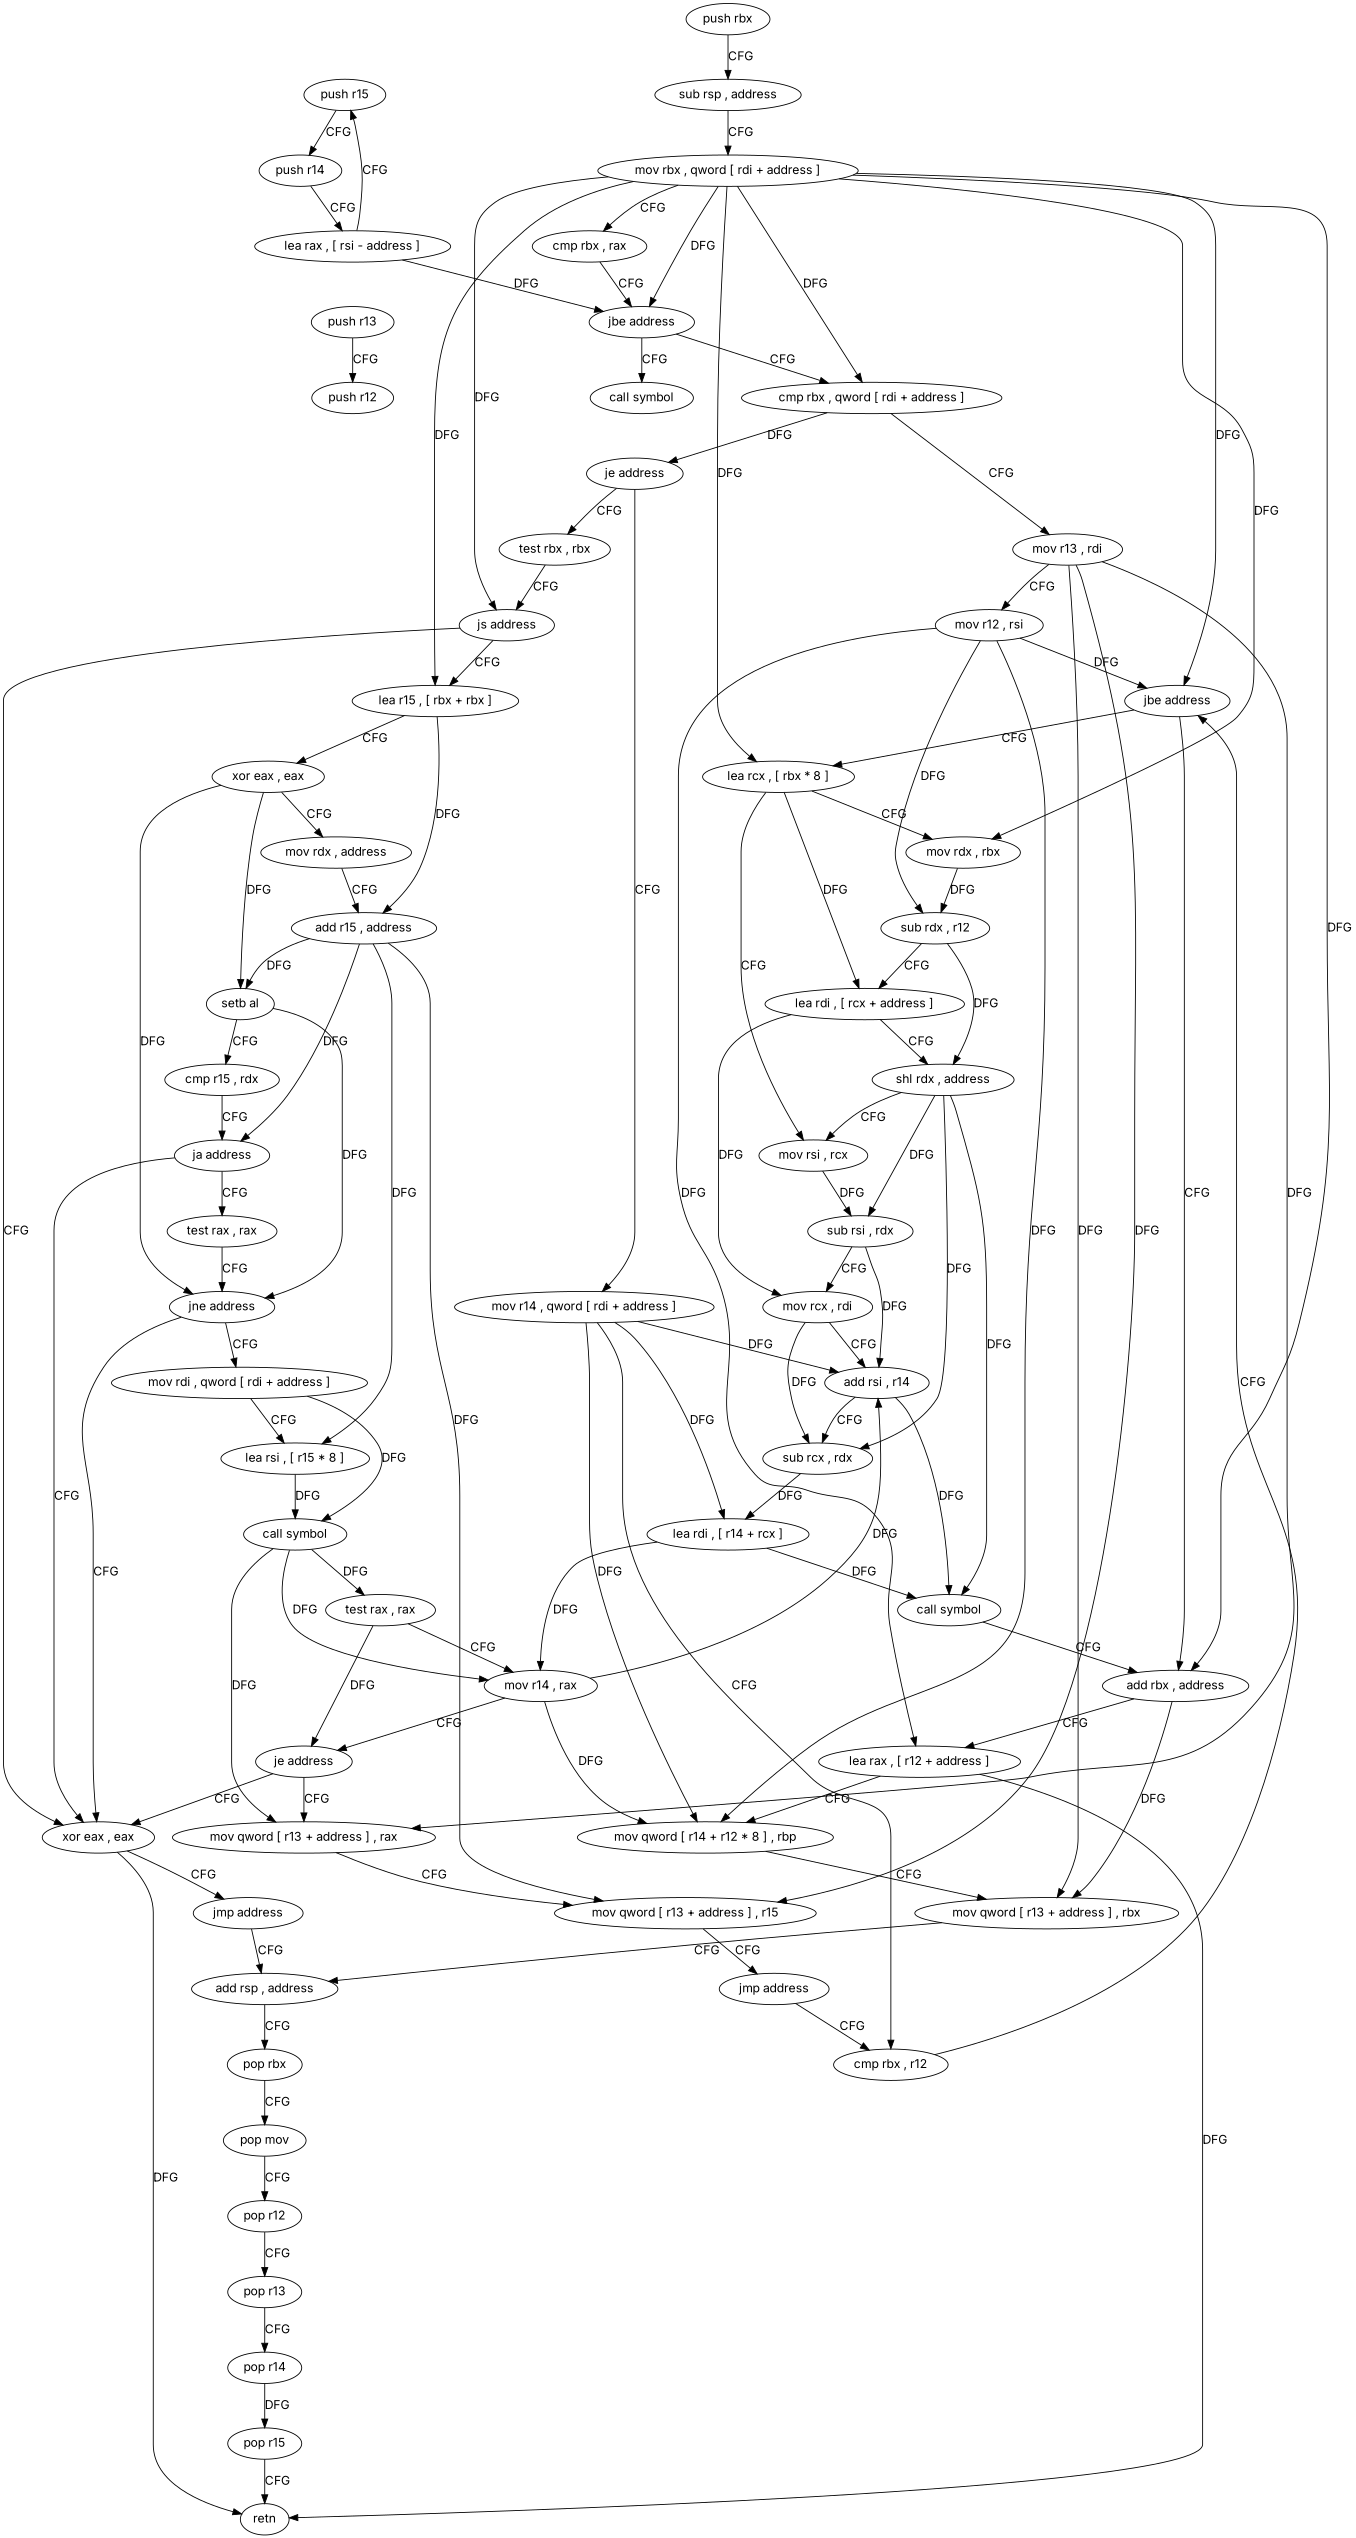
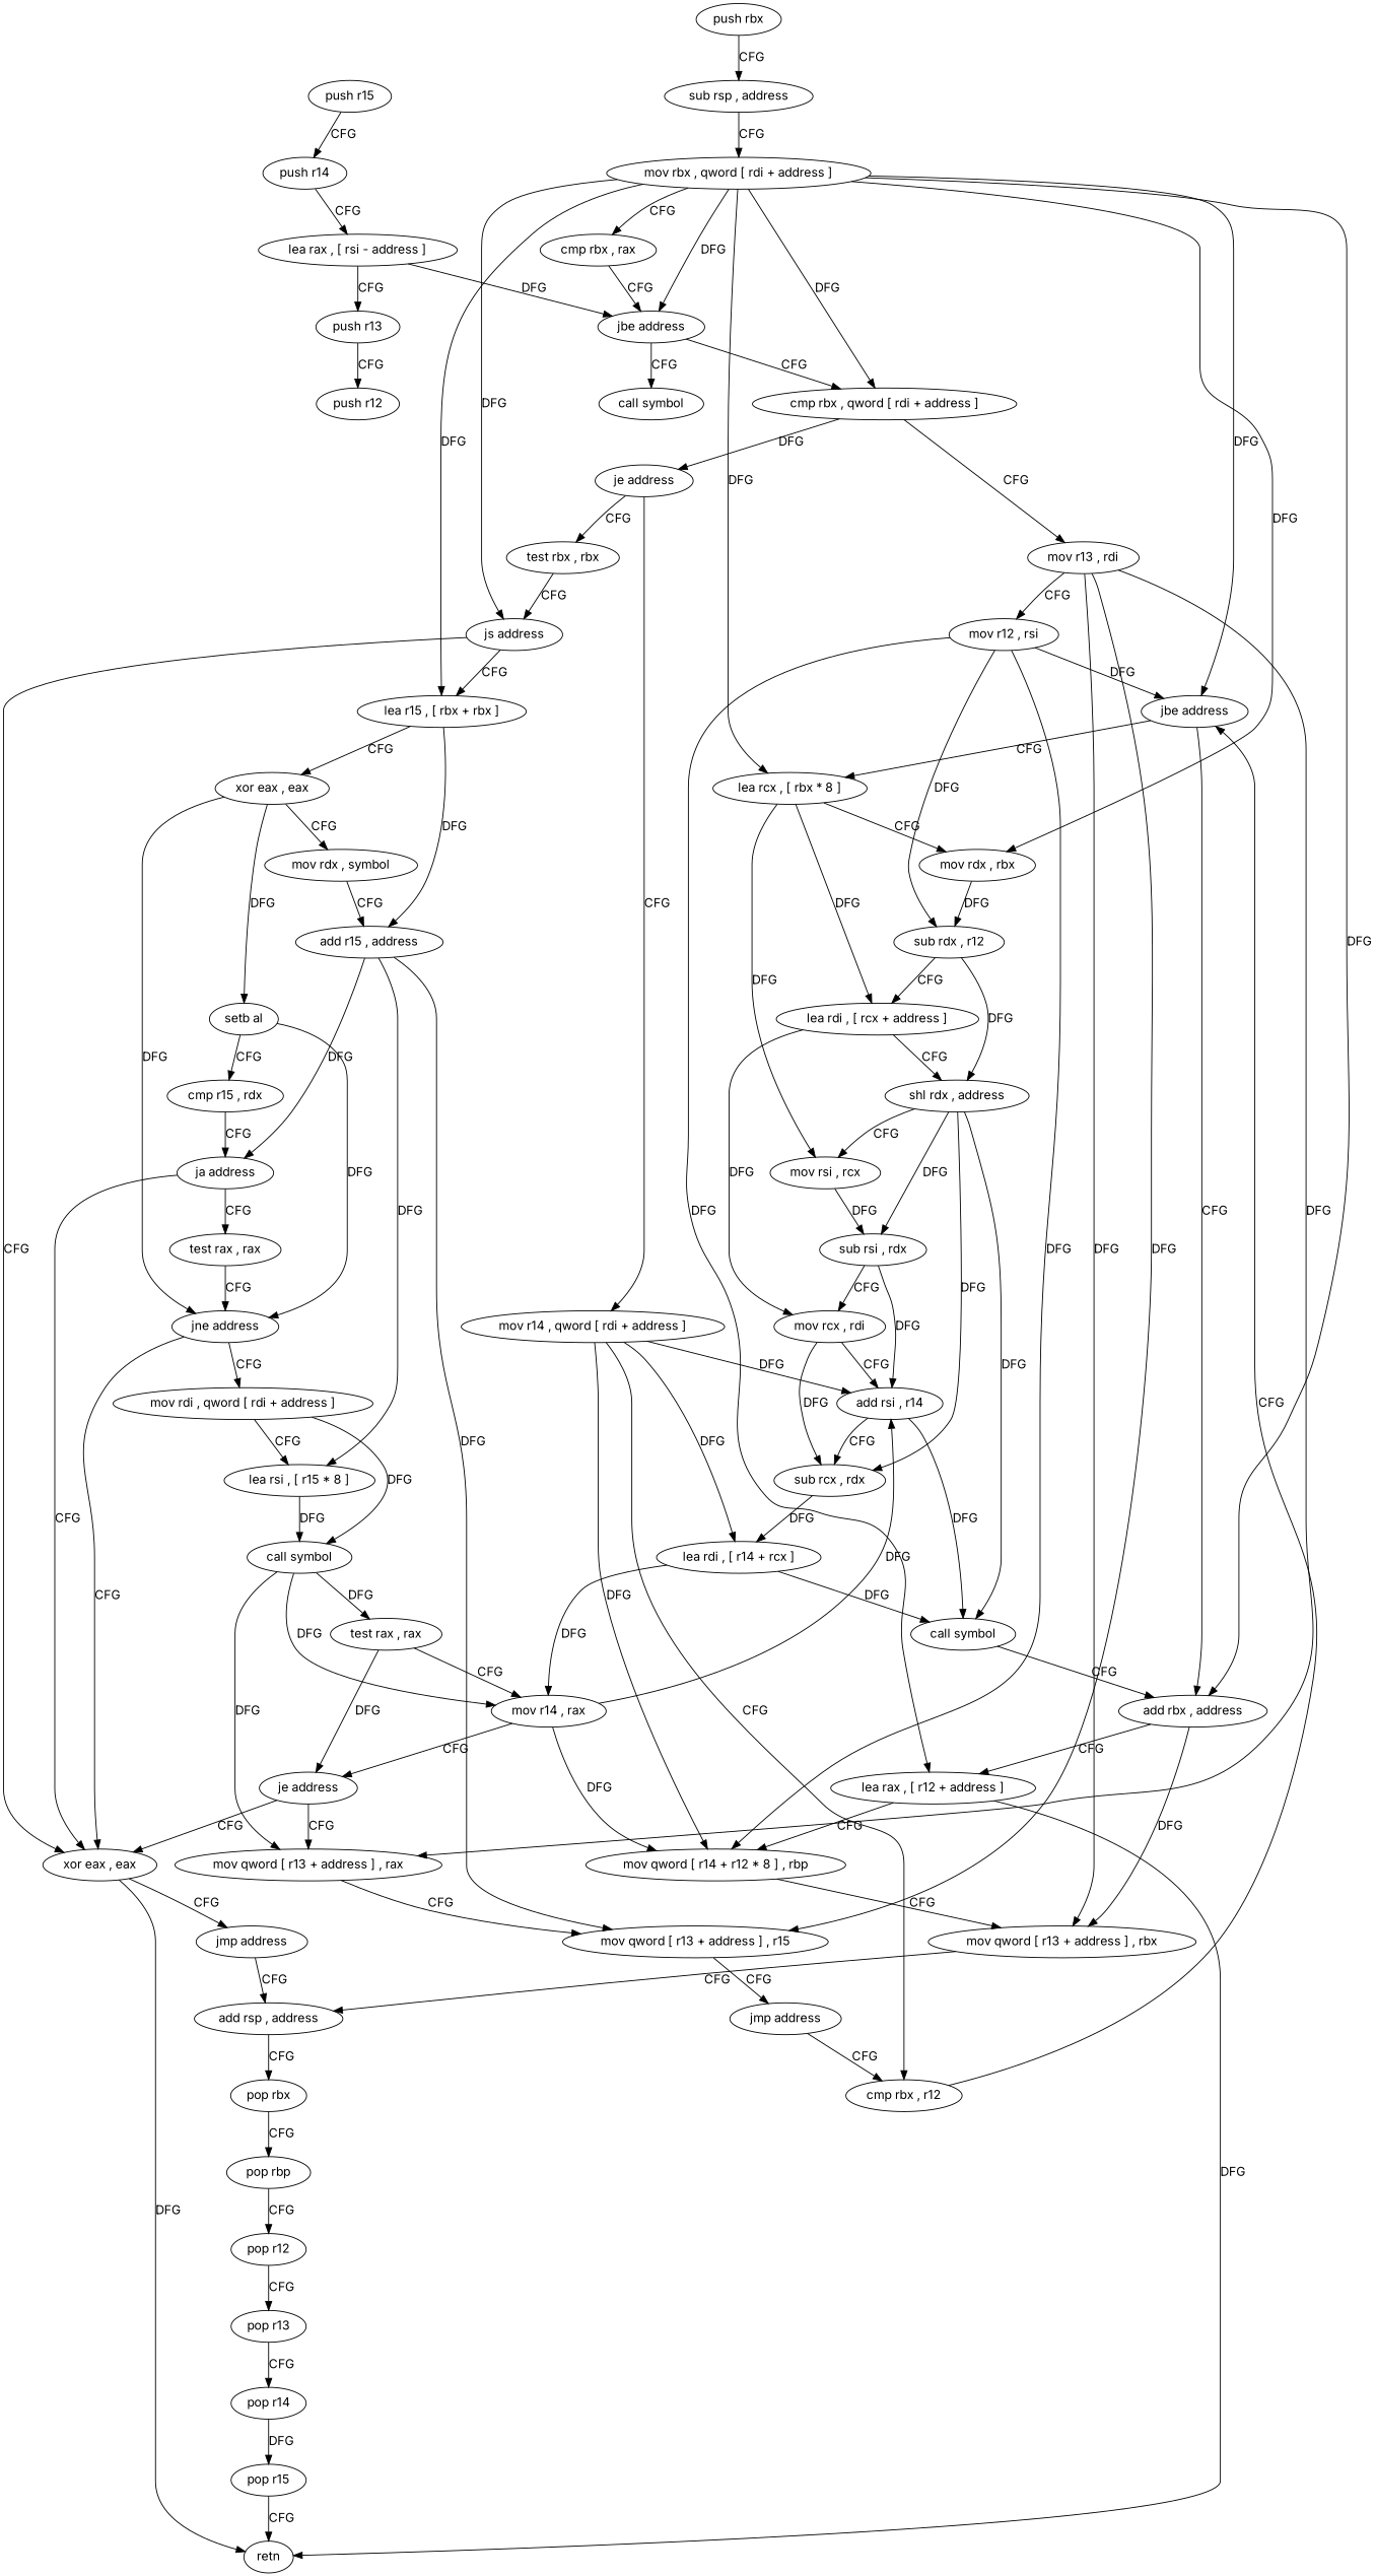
  digraph {
    fontname=Inter
    node [fontname=Inter]
    edge [fontname=Inter]
    n1 [label="push r15"]
    n2 [label="push r14"]
    n3 [label="lea rax , [ rsi - address ]"]
    n4 [label="push r13"]
    n5 [label="jbe address"]
    n6 [label="push r12"]
    n7 [label="cmp rbx , qword [ rdi + address ]"]
    n8 [label="call symbol"]
    n9 [label="push rbx"]
    n10 [label="sub rsp , address"]
    n11 [label="mov rbx , qword [ rdi + address ]"]
    n12 [label="cmp rbx , rax"]
    n13 [label="js address"]
    n14 [label="lea r15 , [ rbx + rbx ]"]
    n15 [label="add rbx , address"]
    n16 [label="lea rcx , [ rbx * 8 ]"]
    n17 [label="mov rdx , rbx"]
    n18 [label="jbe address"]
    n19 [label="mov r13 , rdi"]
    n20 [label="je address"]
    n21 [label="xor eax , eax"]
    n22 [label="xor eax , eax"]
    n23 [label="add r15 , address"]
    n24 [label="mov qword [ r13 + address ] , rbx"]
    n25 [label="lea rax , [ r12 + address ]"]
    n26 [label="lea rdi , [ rcx + address ]"]
    n27 [label="mov rsi , rcx"]
    n28 [label="sub rdx , r12"]
    n29 [label="mov r12 , rsi"]
    n30 [label="mov qword [ r13 + address ] , rax"]
    n31 [label="mov qword [ r13 + address ] , r15"]
    n32 [label="test rbx , rbx"]
    n33 [label="mov r14 , qword [ rdi + address ]"]
    n34 [label="mov qword [ r14 + r12 * 8 ] , rbp"]
    n35 [label="add rsp , address"]
    n36 [label="jmp address"]
    n37 [label=retn]
    n38 [label="shl rdx , address"]
    n39 [label="cmp rbx , r12"]
    n40 [label="add rsi , r14"]
    n41 [label="lea rdi , [ r14 + rcx ]"]
    n42 [label="sub rcx , rdx"]
    n43 [label="call symbol"]
    n44 [label="mov r14 , rax"]
    n45 [label="jmp address"]
-   n46 [label="mov rdx , address"]
+   n46 [label="mov rdx , symbol"]
    n47 [label="setb al"]
    n48 [label="jne address"]
    n49 [label="ja address"]
    n50 [label="lea rsi , [ r15 * 8 ]"]
    n51 [label="pop rbx"]
-   n52 [label="pop mov"]
+   n52 [label="pop rbp"]
    n53 [label="cmp r15 , rdx"]
    n54 [label="mov rdi , qword [ rdi + address ]"]
    n55 [label="test rax , rax"]
    n56 [label="call symbol"]
    n57 [label="mov rcx , rdi"]
    n58 [label="sub rsi , rdx"]
    n59 [label="pop r12"]
    n60 [label="pop r13"]
    n61 [label="pop r14"]
    n62 [label="pop r15"]
    n63 [label="test rax , rax"]
    n64 [label="je address"]
    n1 -> n2 [label=CFG]
    n2 -> n3 [label=CFG]
-   n3 -> n1 [label=CFG]
+   n3 -> n4 [label=CFG]
    n3 -> n5 [label=DFG]
    n4 -> n6 [label=CFG]
    n5 -> n7 [label=CFG]
    n5 -> n8 [label=CFG]
    n7 -> n19 [label=CFG]
    n7 -> n20 [label=DFG]
    n9 -> n10 [label=CFG]
    n10 -> n11 [label=CFG]
    n11 -> n5 [label=DFG]
    n11 -> n7 [label=DFG]
    n11 -> n12 [label=CFG]
    n11 -> n13 [label=DFG]
    n11 -> n14 [label=DFG]
    n11 -> n15 [label=DFG]
    n11 -> n16 [label=DFG]
    n11 -> n17 [label=DFG]
    n11 -> n18 [label=DFG]
    n12 -> n5 [label=CFG]
    n13 -> n14 [label=CFG]
    n13 -> n21 [label=CFG]
    n14 -> n22 [label=CFG]
    n14 -> n23 [label=DFG]
    n15 -> n24 [label=DFG]
    n15 -> n25 [label=CFG]
    n16 -> n17 [label=CFG]
    n16 -> n26 [label=DFG]
-   n16 -> n27 [label=CFG]
+   n16 -> n27 [label=DFG]
    n17 -> n28 [label=DFG]
    n18 -> n15 [label=CFG]
    n18 -> n16 [label=CFG]
    n19 -> n24 [label=DFG]
    n19 -> n29 [label=CFG]
    n19 -> n30 [label=DFG]
    n19 -> n31 [label=DFG]
    n20 -> n32 [label=CFG]
    n20 -> n33 [label=CFG]
    n21 -> n37 [label=DFG]
    n21 -> n45 [label=CFG]
    n22 -> n46 [label=CFG]
    n22 -> n47 [label=DFG]
    n22 -> n48 [label=DFG]
    n23 -> n31 [label=DFG]
-   n23 -> n47 [label=DFG]
    n23 -> n49 [label=DFG]
    n23 -> n50 [label=DFG]
    n24 -> n35 [label=CFG]
    n25 -> n34 [label=CFG]
    n25 -> n37 [label=DFG]
    n26 -> n38 [label=CFG]
    n26 -> n57 [label=DFG]
    n27 -> n58 [label=DFG]
    n28 -> n26 [label=CFG]
    n28 -> n38 [label=DFG]
    n29 -> n18 [label=DFG]
    n29 -> n25 [label=DFG]
    n29 -> n28 [label=DFG]
    n29 -> n34 [label=DFG]
    n30 -> n31 [label=CFG]
    n31 -> n36 [label=CFG]
    n32 -> n13 [label=CFG]
    n33 -> n34 [label=DFG]
    n33 -> n39 [label=CFG]
    n33 -> n40 [label=DFG]
    n33 -> n41 [label=DFG]
    n34 -> n24 [label=CFG]
    n35 -> n51 [label=CFG]
    n36 -> n39 [label=CFG]
    n38 -> n27 [label=CFG]
    n38 -> n42 [label=DFG]
    n38 -> n43 [label=DFG]
    n38 -> n58 [label=DFG]
    n39 -> n18 [label=CFG]
    n40 -> n42 [label=CFG]
    n40 -> n43 [label=DFG]
    n41 -> n43 [label=DFG]
    n41 -> n44 [label=DFG]
    n42 -> n41 [label=DFG]
    n43 -> n15 [label=CFG]
    n44 -> n34 [label=DFG]
    n44 -> n40 [label=DFG]
    n44 -> n64 [label=CFG]
    n45 -> n35 [label=CFG]
    n46 -> n23 [label=CFG]
    n47 -> n48 [label=DFG]
    n47 -> n53 [label=CFG]
    n48 -> n21 [label=CFG]
    n48 -> n54 [label=CFG]
    n49 -> n21 [label=CFG]
    n49 -> n55 [label=CFG]
    n50 -> n56 [label=DFG]
    n51 -> n52 [label=CFG]
    n52 -> n59 [label=CFG]
    n53 -> n49 [label=CFG]
    n54 -> n50 [label=CFG]
    n54 -> n56 [label=DFG]
    n55 -> n48 [label=CFG]
    n56 -> n30 [label=DFG]
    n56 -> n44 [label=DFG]
    n56 -> n63 [label=DFG]
    n57 -> n40 [label=CFG]
    n57 -> n42 [label=DFG]
    n58 -> n40 [label=DFG]
    n58 -> n57 [label=CFG]
    n59 -> n60 [label=CFG]
    n60 -> n61 [label=CFG]
    n61 -> n62 [label=DFG]
    n62 -> n37 [label=CFG]
    n63 -> n44 [label=CFG]
    n63 -> n64 [label=DFG]
    n64 -> n21 [label=CFG]
    n64 -> n30 [label=CFG]
  }
